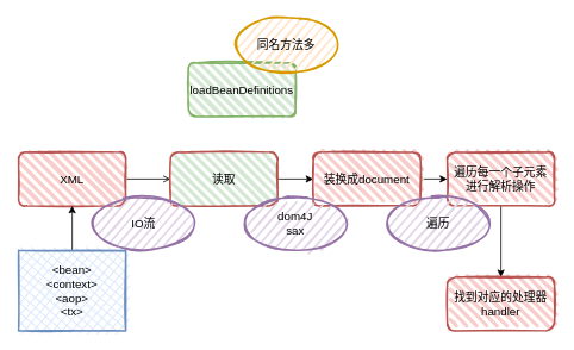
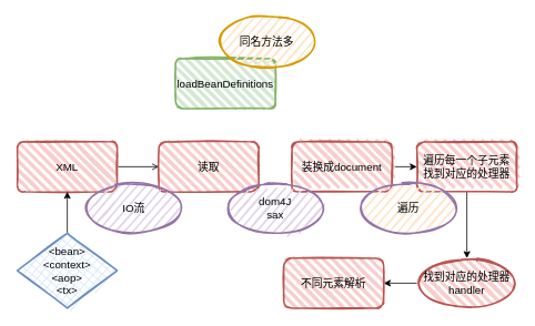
  <mxCell id="0" />
  <mxCell id="1" parent="0" />
  <mxCell id="2" value="&lt;font style=&quot;font-size: 13px;&quot;&gt;loadBeanDefinitions&lt;/font&gt;" style="rounded=1;whiteSpace=wrap;html=1;strokeWidth=2;fillWeight=4;hachureGap=8;hachureAngle=45;fillColor=#d5e8d4;sketch=1;strokeColor=#82b366;" vertex="1" parent="1"><mxGeometry x="210" y="70" width="120" height="60" as="geometry" /></mxCell>
  <mxCell id="3" value="同名方法多" style="ellipse;whiteSpace=wrap;html=1;strokeWidth=2;fillWeight=2;hachureGap=8;fillColor=#ffe6cc;fillStyle=dots;sketch=1;fontSize=13;strokeColor=#d79b00;" vertex="1" parent="1"><mxGeometry x="260" y="20" width="120" height="60" as="geometry" /></mxCell>
  <mxCell id="4" style="edgeStyle=orthogonalEdgeStyle;rounded=0;orthogonalLoop=1;jettySize=auto;html=1;exitX=1;exitY=0.5;exitDx=0;exitDy=0;entryX=0;entryY=0.5;entryDx=0;entryDy=0;fontSize=13;endArrow=open;" edge="1" parent="1" source="5" target="7"><mxGeometry relative="1" as="geometry" /></mxCell>
  <mxCell id="5" value="&lt;font style=&quot;font-size: 13px;&quot;&gt;XML&lt;/font&gt;" style="rounded=1;whiteSpace=wrap;html=1;strokeWidth=2;fillWeight=4;hachureGap=8;hachureAngle=45;fillColor=#f8cecc;sketch=1;strokeColor=#b85450;" vertex="1" parent="1"><mxGeometry x="20" y="170" width="120" height="60" as="geometry" /></mxCell>
- <mxCell id="6" style="edgeStyle=orthogonalEdgeStyle;rounded=0;orthogonalLoop=1;jettySize=auto;html=1;exitX=1;exitY=0.5;exitDx=0;exitDy=0;entryX=0;entryY=0.5;entryDx=0;entryDy=0;fontSize=13;" edge="1" parent="1" source="7" target="9"><mxGeometry relative="1" as="geometry" /></mxCell>
- <mxCell id="7" value="&lt;span style=&quot;font-size: 13px;&quot;&gt;读取&lt;/span&gt;" style="rounded=1;whiteSpace=wrap;html=1;strokeWidth=2;fillWeight=4;hachureGap=8;hachureAngle=45;fillColor=#d5e8d4;sketch=1;strokeColor=#b85450;" vertex="1" parent="1"><mxGeometry x="190" y="170" width="120" height="60" as="geometry" /></mxCell>
+ <mxCell id="7" value="&lt;span style=&quot;font-size: 13px;&quot;&gt;读取&lt;/span&gt;" style="rounded=1;whiteSpace=wrap;html=1;strokeWidth=2;fillWeight=4;hachureGap=8;hachureAngle=45;fillColor=#f8cecc;sketch=1;strokeColor=#b85450;" vertex="1" parent="1"><mxGeometry x="190" y="170" width="120" height="60" as="geometry" /></mxCell>
  <mxCell id="8" style="edgeStyle=orthogonalEdgeStyle;rounded=0;orthogonalLoop=1;jettySize=auto;html=1;exitX=1;exitY=0.5;exitDx=0;exitDy=0;entryX=0;entryY=0.5;entryDx=0;entryDy=0;fontSize=13;" edge="1" parent="1" source="9" target="11"><mxGeometry relative="1" as="geometry" /></mxCell>
  <mxCell id="9" value="&lt;span style=&quot;font-size: 13px;&quot;&gt;装换成document&lt;/span&gt;" style="rounded=1;whiteSpace=wrap;html=1;strokeWidth=2;fillWeight=4;hachureGap=8;hachureAngle=45;fillColor=#f8cecc;sketch=1;strokeColor=#b85450;" vertex="1" parent="1"><mxGeometry x="350" y="170" width="120" height="60" as="geometry" /></mxCell>
  <mxCell id="10" style="edgeStyle=orthogonalEdgeStyle;rounded=0;orthogonalLoop=1;jettySize=auto;html=1;exitX=0.5;exitY=1;exitDx=0;exitDy=0;entryX=0.5;entryY=0;entryDx=0;entryDy=0;fontSize=13;" edge="1" parent="1" source="11" target="13"><mxGeometry relative="1" as="geometry" /></mxCell>
- <mxCell id="11" value="&lt;span style=&quot;font-size: 13px;&quot;&gt;遍历每一个子元素&lt;br&gt;进行解析操作&lt;br&gt;&lt;/span&gt;" style="rounded=1;whiteSpace=wrap;html=1;strokeWidth=2;fillWeight=4;hachureGap=8;hachureAngle=45;fillColor=#f8cecc;sketch=1;strokeColor=#b85450;" vertex="1" parent="1"><mxGeometry x="500" y="170" width="120" height="60" as="geometry" /></mxCell>
- <mxCell id="13" value="&lt;span style=&quot;font-size: 13px;&quot;&gt;找到对应的处理器&lt;br&gt;handler&lt;br&gt;&lt;/span&gt;" style="rounded=1;whiteSpace=wrap;html=1;strokeWidth=2;fillWeight=4;hachureGap=8;hachureAngle=45;fillColor=#f8cecc;sketch=1;strokeColor=#b85450;" vertex="1" parent="1"><mxGeometry x="500" y="310" width="120" height="60" as="geometry" /></mxCell>
+ <mxCell id="11" value="&lt;span style=&quot;font-size: 13px;&quot;&gt;遍历每一个子元素&lt;br&gt;找到对应的处理器&lt;br&gt;&lt;/span&gt;" style="rounded=1;whiteSpace=wrap;html=1;strokeWidth=2;fillWeight=4;hachureGap=8;hachureAngle=45;fillColor=#f8cecc;sketch=1;strokeColor=#b85450;" vertex="1" parent="1"><mxGeometry x="500" y="170" width="120" height="60" as="geometry" /></mxCell>
+ <mxCell id="12" style="edgeStyle=orthogonalEdgeStyle;rounded=0;orthogonalLoop=1;jettySize=auto;html=1;exitX=0;exitY=0.5;exitDx=0;exitDy=0;fontSize=13;" edge="1" parent="1" source="13" target="14"><mxGeometry relative="1" as="geometry" /></mxCell>
+ <mxCell id="13" value="&lt;span style=&quot;font-size: 13px;&quot;&gt;找到对应的处理器&lt;br&gt;handler&lt;br&gt;&lt;/span&gt;" style="ellipse;whiteSpace=wrap;html=1;strokeWidth=2;fillWeight=4;hachureGap=8;hachureAngle=45;fillColor=#f8cecc;sketch=1;strokeColor=#b85450;" vertex="1" parent="1"><mxGeometry x="500" y="310" width="120" height="60" as="geometry" /></mxCell>
+ <mxCell id="14" value="&lt;span style=&quot;font-size: 13px;&quot;&gt;不同元素解析&lt;/span&gt;" style="rounded=1;whiteSpace=wrap;html=1;strokeWidth=2;fillWeight=4;hachureGap=8;hachureAngle=45;fillColor=#f8cecc;sketch=1;strokeColor=#b85450;" vertex="1" parent="1"><mxGeometry x="340" y="310" width="120" height="60" as="geometry" /></mxCell>
  <mxCell id="15" value="IO流" style="ellipse;whiteSpace=wrap;html=1;strokeWidth=2;fillWeight=2;hachureGap=8;fillColor=#e1d5e7;fillStyle=dots;sketch=1;fontSize=13;strokeColor=#9673a6;" vertex="1" parent="1"><mxGeometry x="100" y="220" width="120" height="60" as="geometry" /></mxCell>
  <mxCell id="16" value="dom4J&lt;br&gt;sax" style="ellipse;whiteSpace=wrap;html=1;strokeWidth=2;fillWeight=2;hachureGap=8;fillColor=#e1d5e7;fillStyle=dots;sketch=1;fontSize=13;strokeColor=#9673a6;" vertex="1" parent="1"><mxGeometry x="270" y="220" width="120" height="60" as="geometry" /></mxCell>
- <mxCell id="17" value="遍历" style="ellipse;whiteSpace=wrap;html=1;strokeWidth=2;fillWeight=2;hachureGap=8;fillColor=#e1d5e7;fillStyle=dots;sketch=1;fontSize=13;strokeColor=#9673a6;" vertex="1" parent="1"><mxGeometry x="430" y="220" width="120" height="60" as="geometry" /></mxCell>
+ <mxCell id="17" value="遍历" style="ellipse;whiteSpace=wrap;html=1;strokeWidth=2;fillWeight=2;hachureGap=8;fillColor=#ffe6cc;fillStyle=dots;sketch=1;fontSize=13;strokeColor=#9673a6;" vertex="1" parent="1"><mxGeometry x="430" y="220" width="120" height="60" as="geometry" /></mxCell>
  <mxCell id="18" style="edgeStyle=orthogonalEdgeStyle;rounded=0;orthogonalLoop=1;jettySize=auto;html=1;exitX=0.5;exitY=0;exitDx=0;exitDy=0;fontSize=13;" edge="1" parent="1" source="19" target="5"><mxGeometry relative="1" as="geometry" /></mxCell>
- <mxCell id="19" value="&amp;lt;bean&amp;gt;&lt;br&gt;&amp;lt;context&amp;gt;&lt;br&gt;&amp;lt;aop&amp;gt;&lt;br&gt;&amp;lt;tx&amp;gt;" style="whiteSpace=wrap;html=1;strokeWidth=2;fillWeight=-1;hachureGap=8;fillStyle=cross-hatch;fillColor=#dae8fc;sketch=1;fontSize=13;strokeColor=#6c8ebf;rounded=0;" vertex="1" parent="1"><mxGeometry x="20" y="280" width="120" height="90" as="geometry" /></mxCell>
+ <mxCell id="19" value="&amp;lt;bean&amp;gt;&lt;br&gt;&amp;lt;context&amp;gt;&lt;br&gt;&amp;lt;aop&amp;gt;&lt;br&gt;&amp;lt;tx&amp;gt;" style="rhombus;whiteSpace=wrap;html=1;strokeWidth=2;fillWeight=-1;hachureGap=8;fillStyle=cross-hatch;fillColor=#dae8fc;sketch=1;fontSize=13;strokeColor=#6c8ebf;" vertex="1" parent="1"><mxGeometry x="20" y="280" width="120" height="90" as="geometry" /></mxCell>
